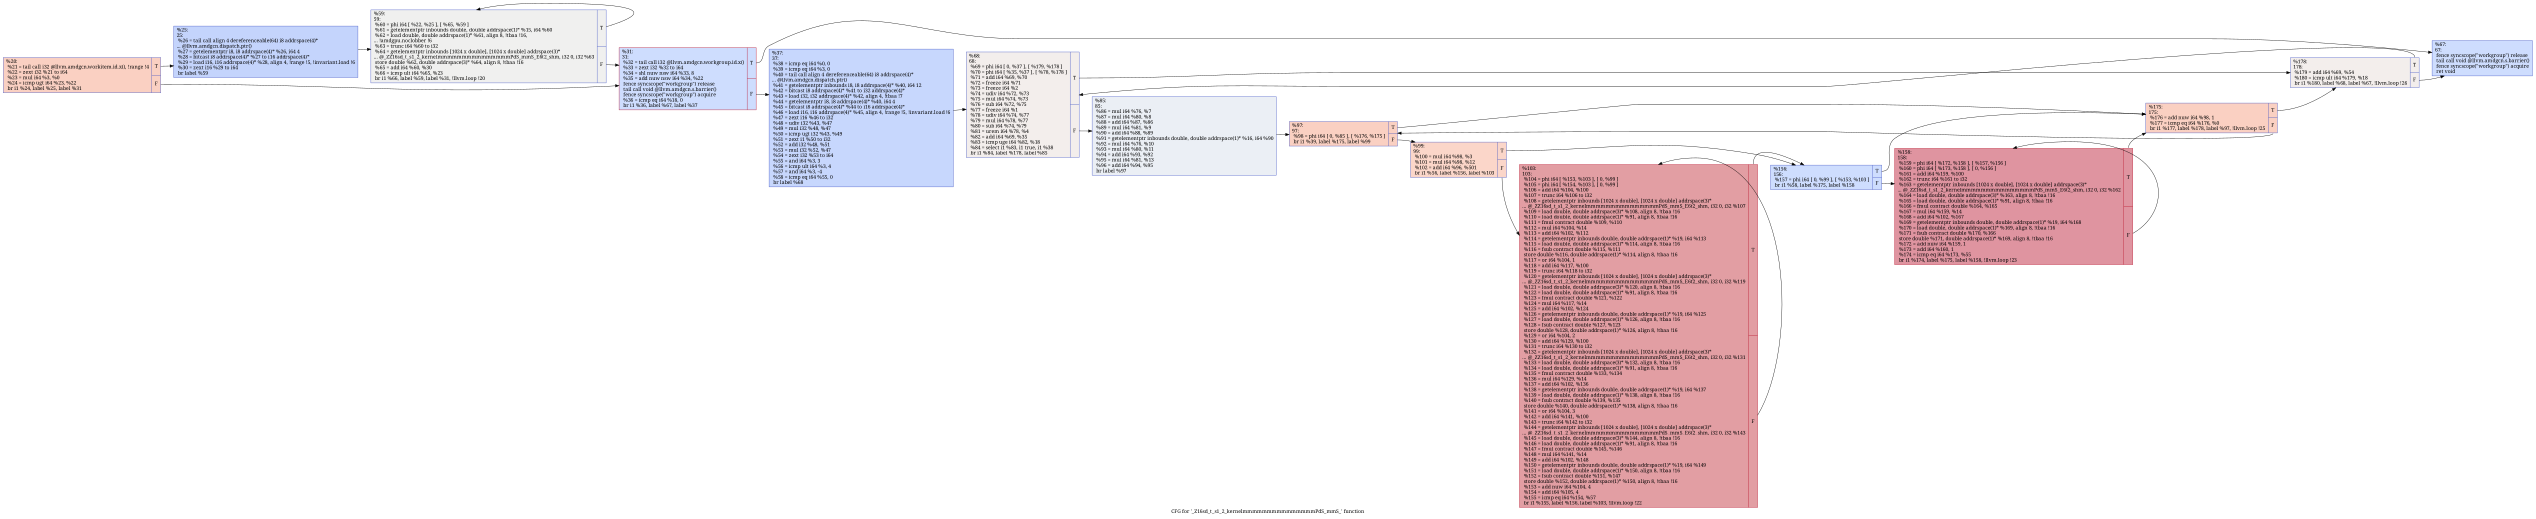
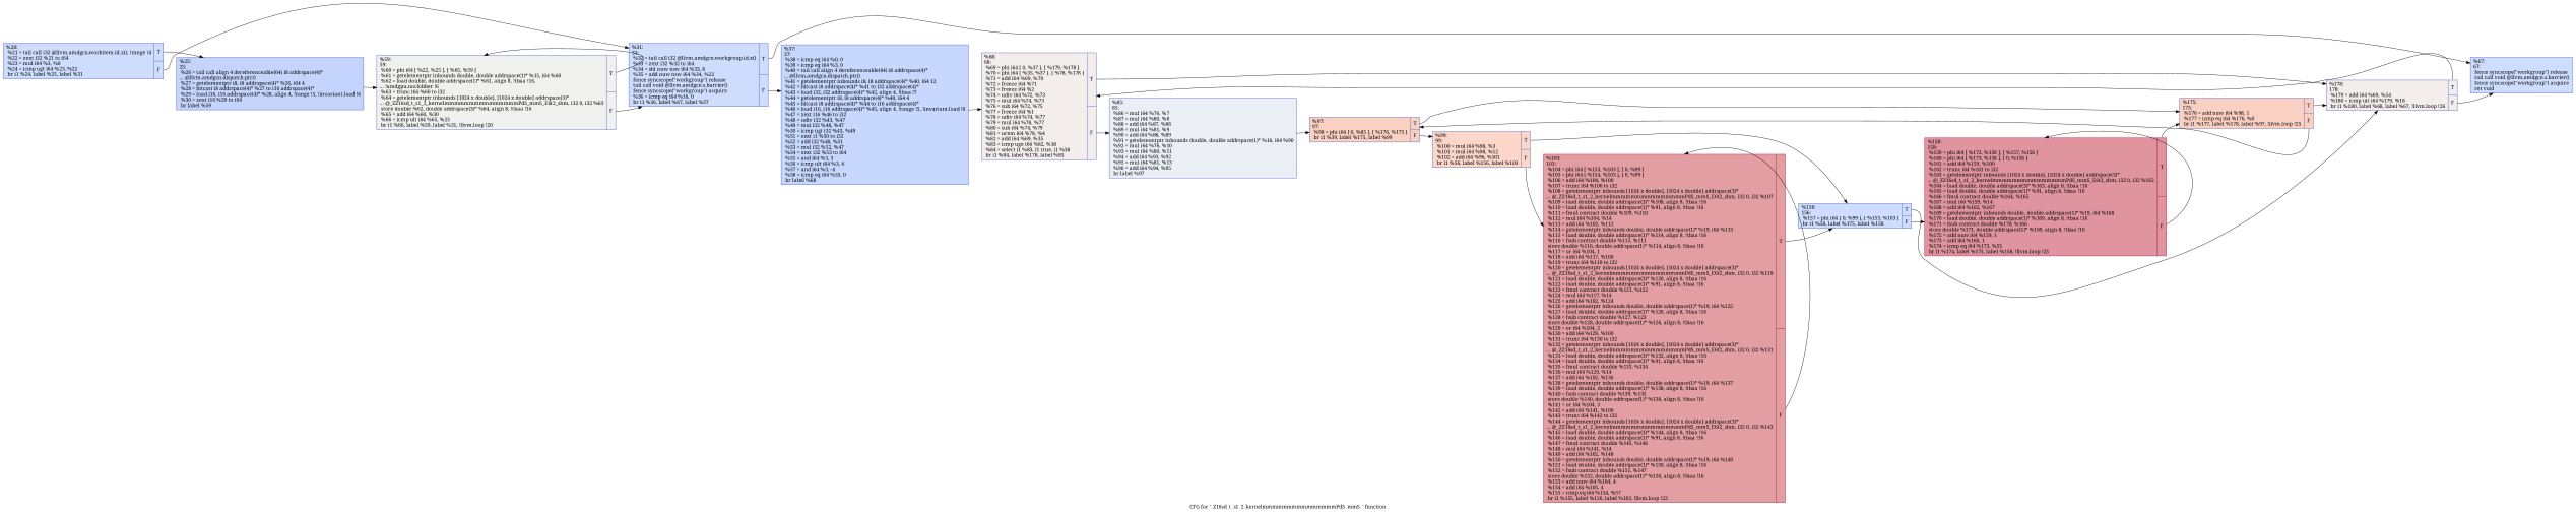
  digraph {
    fontname="Noto Serif"
    label="CFG for '_Z16sd_t_s1_2_kernelmmmmmmmmmmmmmmmPdS_mmS_' function"
    rankdir=LR
    node [color="#3d50c3ff" fillcolor="#8fb1fe70" fontname="Noto Serif" shape=record style=filled]
    edge [fontname="Noto Serif" tailport=s0]
-   n1 [fillcolor="#f3947570" label="{%20:\l  %21 = tail call i32 @llvm.amdgcn.workitem.id.x(), !range !4\l  %22 = zext i32 %21 to i64\l  %23 = mul i64 %3, %0\l  %24 = icmp ugt i64 %23, %22\l  br i1 %24, label %25, label %31\l|{<s0>T|<s1>F}}"]
+   n1 [label="{%20:\l  %21 = tail call i32 @llvm.amdgcn.workitem.id.x(), !range !4\l  %22 = zext i32 %21 to i64\l  %23 = mul i64 %3, %0\l  %24 = icmp ugt i64 %23, %22\l  br i1 %24, label %25, label %31\l|{<s0>T|<s1>F}}"]
    n2 [fillcolor="#7a9df870" label="{%25:\l25:                                               \l  %26 = tail call align 4 dereferenceable(64) i8 addrspace(4)*\l... @llvm.amdgcn.dispatch.ptr()\l  %27 = getelementptr i8, i8 addrspace(4)* %26, i64 4\l  %28 = bitcast i8 addrspace(4)* %27 to i16 addrspace(4)*\l  %29 = load i16, i16 addrspace(4)* %28, align 4, !range !5, !invariant.load !6\l  %30 = zext i16 %29 to i64\l  br label %59\l}"]
-   n3 [color="#b70d28ff" label="{%31:\l31:                                               \l  %32 = tail call i32 @llvm.amdgcn.workgroup.id.x()\l  %33 = zext i32 %32 to i64\l  %34 = shl nuw nsw i64 %33, 8\l  %35 = add nuw nsw i64 %34, %22\l  fence syncscope(\"workgroup\") release\l  tail call void @llvm.amdgcn.s.barrier()\l  fence syncscope(\"workgroup\") acquire\l  %36 = icmp eq i64 %18, 0\l  br i1 %36, label %67, label %37\l|{<s0>T|<s1>F}}"]
+   n3 [label="{%31:\l31:                                               \l  %32 = tail call i32 @llvm.amdgcn.workgroup.id.x()\l  %33 = zext i32 %32 to i64\l  %34 = shl nuw nsw i64 %33, 8\l  %35 = add nuw nsw i64 %34, %22\l  fence syncscope(\"workgroup\") release\l  tail call void @llvm.amdgcn.s.barrier()\l  fence syncscope(\"workgroup\") acquire\l  %36 = icmp eq i64 %18, 0\l  br i1 %36, label %67, label %37\l|{<s0>T|<s1>F}}"]
    n4 [fillcolor="#dedcdb70" label="{%59:\l59:                                               \l  %60 = phi i64 [ %22, %25 ], [ %65, %59 ]\l  %61 = getelementptr inbounds double, double addrspace(1)* %15, i64 %60\l  %62 = load double, double addrspace(1)* %61, align 8, !tbaa !16,\l... !amdgpu.noclobber !6\l  %63 = trunc i64 %60 to i32\l  %64 = getelementptr inbounds [1024 x double], [1024 x double] addrspace(3)*\l... @_ZZ16sd_t_s1_2_kernelmmmmmmmmmmmmmmmPdS_mmS_E6t2_shm, i32 0, i32 %63\l  store double %62, double addrspace(3)* %64, align 8, !tbaa !16\l  %65 = add i64 %60, %30\l  %66 = icmp ult i64 %65, %23\l  br i1 %66, label %59, label %31, !llvm.loop !20\l|{<s0>T|<s1>F}}"]
    n5 [label="{%67:\l67:                                               \l  fence syncscope(\"workgroup\") release\l  tail call void @llvm.amdgcn.s.barrier()\l  fence syncscope(\"workgroup\") acquire\l  ret void\l}"]
    n6 [fillcolor="#81a4fb70" label="{%37:\l37:                                               \l  %38 = icmp eq i64 %0, 0\l  %39 = icmp eq i64 %3, 0\l  %40 = tail call align 4 dereferenceable(64) i8 addrspace(4)*\l... @llvm.amdgcn.dispatch.ptr()\l  %41 = getelementptr inbounds i8, i8 addrspace(4)* %40, i64 12\l  %42 = bitcast i8 addrspace(4)* %41 to i32 addrspace(4)*\l  %43 = load i32, i32 addrspace(4)* %42, align 4, !tbaa !7\l  %44 = getelementptr i8, i8 addrspace(4)* %40, i64 4\l  %45 = bitcast i8 addrspace(4)* %44 to i16 addrspace(4)*\l  %46 = load i16, i16 addrspace(4)* %45, align 4, !range !5, !invariant.load !6\l  %47 = zext i16 %46 to i32\l  %48 = udiv i32 %43, %47\l  %49 = mul i32 %48, %47\l  %50 = icmp ugt i32 %43, %49\l  %51 = zext i1 %50 to i32\l  %52 = add i32 %48, %51\l  %53 = mul i32 %52, %47\l  %54 = zext i32 %53 to i64\l  %55 = and i64 %3, 3\l  %56 = icmp ult i64 %3, 4\l  %57 = and i64 %3, -4\l  %58 = icmp eq i64 %55, 0\l  br label %68\l}"]
    n7 [fillcolor="#e3d9d370" label="{%68:\l68:                                               \l  %69 = phi i64 [ 0, %37 ], [ %179, %178 ]\l  %70 = phi i64 [ %35, %37 ], [ %78, %178 ]\l  %71 = add i64 %69, %70\l  %72 = freeze i64 %71\l  %73 = freeze i64 %2\l  %74 = udiv i64 %72, %73\l  %75 = mul i64 %74, %73\l  %76 = sub i64 %72, %75\l  %77 = freeze i64 %1\l  %78 = udiv i64 %74, %77\l  %79 = mul i64 %78, %77\l  %80 = sub i64 %74, %79\l  %81 = urem i64 %78, %4\l  %82 = add i64 %69, %35\l  %83 = icmp uge i64 %82, %18\l  %84 = select i1 %83, i1 true, i1 %38\l  br i1 %84, label %178, label %85\l|{<s0>T|<s1>F}}"]
    n8 [fillcolor="#e3d9d370" label="{%178:\l178:                                              \l  %179 = add i64 %69, %54\l  %180 = icmp ult i64 %179, %18\l  br i1 %180, label %68, label %67, !llvm.loop !26\l|{<s0>T|<s1>F}}"]
    n9 [fillcolor="#d1dae970" label="{%85:\l85:                                               \l  %86 = mul i64 %76, %7\l  %87 = mul i64 %80, %8\l  %88 = add i64 %87, %86\l  %89 = mul i64 %81, %9\l  %90 = add i64 %88, %89\l  %91 = getelementptr inbounds double, double addrspace(1)* %16, i64 %90\l  %92 = mul i64 %76, %10\l  %93 = mul i64 %80, %11\l  %94 = add i64 %93, %92\l  %95 = mul i64 %81, %13\l  %96 = add i64 %94, %95\l  br label %97\l}"]
    n10 [fillcolor="#f3947570" label="{%97:\l97:                                               \l  %98 = phi i64 [ 0, %85 ], [ %176, %175 ]\l  br i1 %39, label %175, label %99\l|{<s0>T|<s1>F}}"]
    n11 [fillcolor="#f3947570" label="{%175:\l175:                                              \l  %176 = add nuw i64 %98, 1\l  %177 = icmp eq i64 %176, %0\l  br i1 %177, label %178, label %97, !llvm.loop !25\l|{<s0>T|<s1>F}}"]
    n12 [fillcolor="#f6a38570" label="{%99:\l99:                                               \l  %100 = mul i64 %98, %3\l  %101 = mul i64 %98, %12\l  %102 = add i64 %96, %501\l  br i1 %56, label %156, label %103\l|{<s0>T|<s1>F}}"]
    n13 [label="{%156:\l156:                                              \l  %157 = phi i64 [ 0, %99 ], [ %153, %103 ]\l  br i1 %58, label %175, label %158\l|{<s0>T|<s1>F}}"]
    n14 [color="#b70d28ff" fillcolor="#be242e70" label="{%103:\l103:                                              \l  %104 = phi i64 [ %153, %103 ], [ 0, %99 ]\l  %105 = phi i64 [ %154, %103 ], [ 0, %99 ]\l  %106 = add i64 %104, %100\l  %107 = trunc i64 %106 to i32\l  %108 = getelementptr inbounds [1024 x double], [1024 x double] addrspace(3)*\l... @_ZZ16sd_t_s1_2_kernelmmmmmmmmmmmmmmmPdS_mmS_E6t2_shm, i32 0, i32 %107\l  %109 = load double, double addrspace(3)* %108, align 8, !tbaa !16\l  %110 = load double, double addrspace(1)* %91, align 8, !tbaa !16\l  %111 = fmul contract double %109, %110\l  %112 = mul i64 %104, %14\l  %113 = add i64 %102, %112\l  %114 = getelementptr inbounds double, double addrspace(1)* %19, i64 %113\l  %115 = load double, double addrspace(1)* %114, align 8, !tbaa !16\l  %116 = fsub contract double %115, %111\l  store double %116, double addrspace(1)* %114, align 8, !tbaa !16\l  %117 = or i64 %104, 1\l  %118 = add i64 %117, %100\l  %119 = trunc i64 %118 to i32\l  %120 = getelementptr inbounds [1024 x double], [1024 x double] addrspace(3)*\l... @_ZZ16sd_t_s1_2_kernelmmmmmmmmmmmmmmmPdS_mmS_E6t2_shm, i32 0, i32 %119\l  %121 = load double, double addrspace(3)* %120, align 8, !tbaa !16\l  %122 = load double, double addrspace(1)* %91, align 8, !tbaa !16\l  %123 = fmul contract double %121, %122\l  %124 = mul i64 %117, %14\l  %125 = add i64 %102, %124\l  %126 = getelementptr inbounds double, double addrspace(1)* %19, i64 %125\l  %127 = load double, double addrspace(1)* %126, align 8, !tbaa !16\l  %128 = fsub contract double %127, %123\l  store double %128, double addrspace(1)* %126, align 8, !tbaa !16\l  %129 = or i64 %104, 2\l  %130 = add i64 %129, %100\l  %131 = trunc i64 %130 to i32\l  %132 = getelementptr inbounds [1024 x double], [1024 x double] addrspace(3)*\l... @_ZZ16sd_t_s1_2_kernelmmmmmmmmmmmmmmmPdS_mmS_E6t2_shm, i32 0, i32 %131\l  %133 = load double, double addrspace(3)* %132, align 8, !tbaa !16\l  %134 = load double, double addrspace(1)* %91, align 8, !tbaa !16\l  %135 = fmul contract double %133, %134\l  %136 = mul i64 %129, %14\l  %137 = add i64 %102, %136\l  %138 = getelementptr inbounds double, double addrspace(1)* %19, i64 %137\l  %139 = load double, double addrspace(1)* %138, align 8, !tbaa !16\l  %140 = fsub contract double %139, %135\l  store double %140, double addrspace(1)* %138, align 8, !tbaa !16\l  %141 = or i64 %104, 3\l  %142 = add i64 %141, %100\l  %143 = trunc i64 %142 to i32\l  %144 = getelementptr inbounds [1024 x double], [1024 x double] addrspace(3)*\l... @_ZZ16sd_t_s1_2_kernelmmmmmmmmmmmmmmmPdS_mmS_E6t2_shm, i32 0, i32 %143\l  %145 = load double, double addrspace(3)* %144, align 8, !tbaa !16\l  %146 = load double, double addrspace(1)* %91, align 8, !tbaa !16\l  %147 = fmul contract double %145, %146\l  %148 = mul i64 %141, %14\l  %149 = add i64 %102, %148\l  %150 = getelementptr inbounds double, double addrspace(1)* %19, i64 %149\l  %151 = load double, double addrspace(1)* %150, align 8, !tbaa !16\l  %152 = fsub contract double %151, %147\l  store double %152, double addrspace(1)* %150, align 8, !tbaa !16\l  %153 = add nuw i64 %104, 4\l  %154 = add i64 %105, 4\l  %155 = icmp eq i64 %154, %57\l  br i1 %155, label %156, label %103, !llvm.loop !22\l|{<s0>T|<s1>F}}"]
    n15 [color="#b70d28ff" fillcolor="#b70d2870" label="{%158:\l158:                                              \l  %159 = phi i64 [ %172, %158 ], [ %157, %156 ]\l  %160 = phi i64 [ %173, %158 ], [ 0, %156 ]\l  %161 = add i64 %159, %100\l  %162 = trunc i64 %161 to i32\l  %163 = getelementptr inbounds [1024 x double], [1024 x double] addrspace(3)*\l... @_ZZ16sd_t_s1_2_kernelmmmmmmmmmmmmmmmPdS_mmS_E6t2_shm, i32 0, i32 %162\l  %164 = load double, double addrspace(3)* %163, align 8, !tbaa !16\l  %165 = load double, double addrspace(1)* %91, align 8, !tbaa !16\l  %166 = fmul contract double %164, %165\l  %167 = mul i64 %159, %14\l  %168 = add i64 %102, %167\l  %169 = getelementptr inbounds double, double addrspace(1)* %19, i64 %168\l  %170 = load double, double addrspace(1)* %169, align 8, !tbaa !16\l  %171 = fsub contract double %170, %166\l  store double %171, double addrspace(1)* %169, align 8, !tbaa !16\l  %172 = add nuw i64 %159, 1\l  %173 = add i64 %160, 1\l  %174 = icmp eq i64 %173, %55\l  br i1 %174, label %175, label %158, !llvm.loop !23\l|{<s0>T|<s1>F}}"]
    n1 -> n2
    n1 -> n3 [tailport=s1]
    n2 -> n4
    n3 -> n5
    n3 -> n6 [tailport=s1]
    n4 -> n3 [tailport=s1]
    n4 -> n4
    n6 -> n7
    n7 -> n8
    n7 -> n9 [tailport=s1]
    n8 -> n5 [tailport=s1]
    n8 -> n7
    n9 -> n10
    n10 -> n11
    n10 -> n12 [tailport=s1]
    n11 -> n8
    n11 -> n10 [tailport=s1]
    n12 -> n13
    n12 -> n14 [tailport=s1]
-   n13 -> n11
+   n13 -> n8
    n13 -> n15 [tailport=s1]
    n14 -> n13
    n14 -> n14 [tailport=s1]
    n15 -> n11
    n15 -> n15 [tailport=s1]
  }
